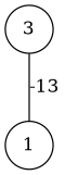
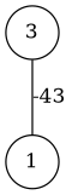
  graph {
    fontname="Helvetica,Arial,sans-serif"
    node [shape=circle]
    3
    1
-   3 -- 1 [label=-13]
+   3 -- 1 [label=-43]
  }
